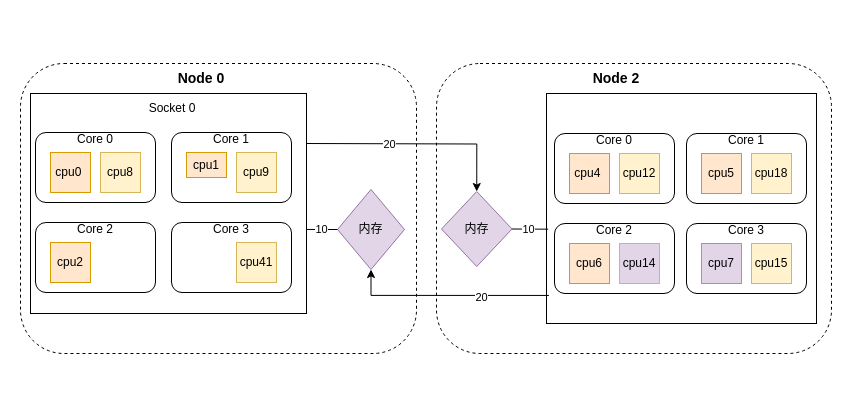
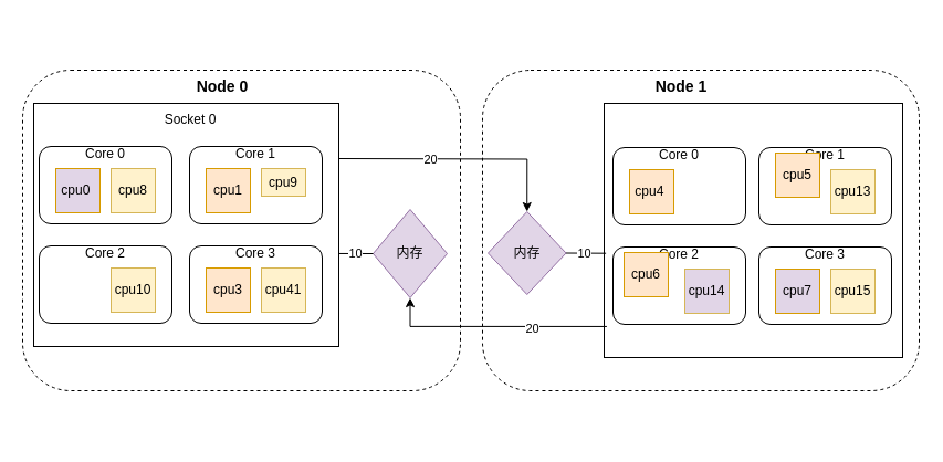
  <mxCell id="0" />
  <mxCell id="1" parent="0" />
  <mxCell id="2" value="&lt;br&gt;&lt;br&gt;&lt;br&gt;&lt;br&gt;&lt;br&gt;&lt;br&gt;&lt;br&gt;&lt;br&gt;&lt;br&gt;&lt;br&gt;&lt;br&gt;&lt;br&gt;&lt;br&gt;&lt;br&gt;&lt;br&gt;&lt;br&gt;&lt;br&gt;&lt;br&gt;&lt;br&gt;&lt;br&gt;&lt;br&gt;&lt;br&gt;&lt;br&gt;&lt;br&gt;&lt;br&gt;&lt;br&gt;&lt;br&gt;&lt;br&gt;&lt;br&gt;" style="rounded=1;whiteSpace=wrap;html=1;dashed=1;" vertex="1" parent="1"><mxGeometry x="436" y="20" width="395" height="290" as="geometry" /></mxCell>
  <mxCell id="3" value="" style="rounded=0;whiteSpace=wrap;html=1;" vertex="1" parent="1"><mxGeometry x="546" y="50" width="270" height="230" as="geometry" /></mxCell>
  <mxCell id="4" value="&lt;br&gt;&lt;br&gt;&lt;br&gt;&lt;br&gt;&lt;br&gt;&lt;br&gt;&lt;br&gt;&lt;br&gt;&lt;br&gt;&lt;br&gt;&lt;br&gt;&lt;br&gt;&lt;br&gt;&lt;br&gt;&lt;br&gt;&lt;br&gt;&lt;br&gt;&lt;br&gt;&lt;br&gt;&lt;br&gt;&lt;br&gt;&lt;br&gt;&lt;br&gt;&lt;br&gt;&lt;br&gt;&lt;br&gt;&lt;br&gt;&lt;br&gt;&lt;br&gt;" style="rounded=1;whiteSpace=wrap;html=1;dashed=1;" vertex="1" parent="1"><mxGeometry x="20" y="20" width="396" height="290" as="geometry" /></mxCell>
  <mxCell id="5" value="" style="rounded=0;whiteSpace=wrap;html=1;" vertex="1" parent="1"><mxGeometry x="30" y="50" width="276" height="220" as="geometry" /></mxCell>
  <mxCell id="6" value="Core 0&lt;br&gt;&lt;br&gt;&lt;br&gt;&lt;br&gt;&lt;br&gt;" style="rounded=1;whiteSpace=wrap;html=1;" vertex="1" parent="1"><mxGeometry x="35" y="89" width="120" height="70" as="geometry" /></mxCell>
- <mxCell id="7" value="cpu0&amp;nbsp;" style="whiteSpace=wrap;html=1;aspect=fixed;fillColor=#ffe6cc;strokeColor=#d79b00;" vertex="1" parent="1"><mxGeometry x="50" y="109" width="40" height="40" as="geometry" /></mxCell>
+ <mxCell id="7" value="cpu0&amp;nbsp;" style="whiteSpace=wrap;html=1;aspect=fixed;fillColor=#e1d5e7;strokeColor=#d79b00;" vertex="1" parent="1"><mxGeometry x="50" y="109" width="40" height="40" as="geometry" /></mxCell>
  <mxCell id="8" value="cpu8" style="whiteSpace=wrap;html=1;aspect=fixed;fillColor=#fff2cc;strokeColor=#d6b656;" vertex="1" parent="1"><mxGeometry x="100" y="109" width="40" height="40" as="geometry" /></mxCell>
  <mxCell id="9" value="Core 1&lt;br&gt;&lt;br&gt;&lt;br&gt;&lt;br&gt;&lt;br&gt;" style="rounded=1;whiteSpace=wrap;html=1;" vertex="1" parent="1"><mxGeometry x="171" y="89" width="120" height="70" as="geometry" /></mxCell>
- <mxCell id="10" value="cpu1" style="whiteSpace=wrap;html=1;aspect=fixed;fillColor=#ffe6cc;strokeColor=#d79b00;" vertex="1" parent="1"><mxGeometry x="186" y="109" width="40" height="25" as="geometry" /></mxCell>
- <mxCell id="11" value="cpu9" style="whiteSpace=wrap;html=1;aspect=fixed;fillColor=#fff2cc;strokeColor=#d6b656;" vertex="1" parent="1"><mxGeometry x="236" y="109" width="40" height="40" as="geometry" /></mxCell>
+ <mxCell id="10" value="cpu1" style="whiteSpace=wrap;html=1;aspect=fixed;fillColor=#ffe6cc;strokeColor=#d79b00;" vertex="1" parent="1"><mxGeometry x="186" y="109" width="40" height="40" as="geometry" /></mxCell>
+ <mxCell id="11" value="cpu9" style="whiteSpace=wrap;html=1;aspect=fixed;fillColor=#fff2cc;strokeColor=#d6b656;" vertex="1" parent="1"><mxGeometry x="236" y="109" width="40" height="25" as="geometry" /></mxCell>
  <mxCell id="12" value="Core 2&lt;br&gt;&lt;br&gt;&lt;br&gt;&lt;br&gt;&lt;br&gt;" style="rounded=1;whiteSpace=wrap;html=1;" vertex="1" parent="1"><mxGeometry x="35" y="179" width="120" height="70" as="geometry" /></mxCell>
- <mxCell id="13" value="cpu2" style="whiteSpace=wrap;html=1;aspect=fixed;fillColor=#ffe6cc;strokeColor=#d79b00;" vertex="1" parent="1"><mxGeometry x="50" y="199" width="40" height="40" as="geometry" /></mxCell>
+ <mxCell id="14" value="cpu10" style="whiteSpace=wrap;html=1;aspect=fixed;fillColor=#fff2cc;strokeColor=#d6b656;" vertex="1" parent="1"><mxGeometry x="100" y="199" width="40" height="40" as="geometry" /></mxCell>
  <mxCell id="15" value="Core 3&lt;br&gt;&lt;br&gt;&lt;br&gt;&lt;br&gt;&lt;br&gt;" style="rounded=1;whiteSpace=wrap;html=1;" vertex="1" parent="1"><mxGeometry x="171" y="179" width="120" height="70" as="geometry" /></mxCell>
+ <mxCell id="16" value="cpu3" style="whiteSpace=wrap;html=1;aspect=fixed;fillColor=#ffe6cc;strokeColor=#d79b00;" vertex="1" parent="1"><mxGeometry x="186" y="199" width="40" height="40" as="geometry" /></mxCell>
  <mxCell id="17" value="cpu41" style="whiteSpace=wrap;html=1;aspect=fixed;fillColor=#fff2cc;strokeColor=#d6b656;" vertex="1" parent="1"><mxGeometry x="236" y="199" width="40" height="40" as="geometry" /></mxCell>
  <mxCell id="18" value="Node 0" style="text;html=1;strokeColor=none;fillColor=none;align=center;verticalAlign=middle;whiteSpace=wrap;rounded=0;fontStyle=1;fontSize=14;" vertex="1" parent="1"><mxGeometry x="171" y="20" width="60" height="30" as="geometry" /></mxCell>
  <mxCell id="19" value="Core 0&lt;br&gt;&lt;br&gt;&lt;br&gt;&lt;br&gt;&lt;br&gt;" style="rounded=1;whiteSpace=wrap;html=1;" vertex="1" parent="1"><mxGeometry x="554" y="90" width="120" height="70" as="geometry" /></mxCell>
  <mxCell id="20" value="cpu4&amp;nbsp;" style="whiteSpace=wrap;html=1;aspect=fixed;fillColor=#ffe6cc;strokeColor=#d79b00;" vertex="1" parent="1"><mxGeometry x="569" y="110" width="40" height="40" as="geometry" /></mxCell>
- <mxCell id="21" value="cpu12" style="whiteSpace=wrap;html=1;aspect=fixed;fillColor=#fff2cc;strokeColor=#d6b656;" vertex="1" parent="1"><mxGeometry x="619" y="110" width="40" height="40" as="geometry" /></mxCell>
  <mxCell id="22" value="Core 1&lt;br&gt;&lt;br&gt;&lt;br&gt;&lt;br&gt;&lt;br&gt;" style="rounded=1;whiteSpace=wrap;html=1;" vertex="1" parent="1"><mxGeometry x="686" y="90" width="120" height="70" as="geometry" /></mxCell>
- <mxCell id="23" value="cpu5" style="whiteSpace=wrap;html=1;aspect=fixed;fillColor=#ffe6cc;strokeColor=#d79b00;" vertex="1" parent="1"><mxGeometry x="701" y="110" width="40" height="40" as="geometry" /></mxCell>
- <mxCell id="24" value="cpu18" style="whiteSpace=wrap;html=1;aspect=fixed;fillColor=#fff2cc;strokeColor=#d6b656;" vertex="1" parent="1"><mxGeometry x="751" y="110" width="40" height="40" as="geometry" /></mxCell>
+ <mxCell id="23" value="cpu5" style="whiteSpace=wrap;html=1;aspect=fixed;fillColor=#ffe6cc;strokeColor=#d79b00;" vertex="1" parent="1"><mxGeometry x="701" y="95" width="40" height="40" as="geometry" /></mxCell>
+ <mxCell id="24" value="cpu13" style="whiteSpace=wrap;html=1;aspect=fixed;fillColor=#fff2cc;strokeColor=#d6b656;" vertex="1" parent="1"><mxGeometry x="751" y="110" width="40" height="40" as="geometry" /></mxCell>
  <mxCell id="25" value="Core 2&lt;br&gt;&lt;br&gt;&lt;br&gt;&lt;br&gt;&lt;br&gt;" style="rounded=1;whiteSpace=wrap;html=1;" vertex="1" parent="1"><mxGeometry x="554" y="180" width="120" height="70" as="geometry" /></mxCell>
- <mxCell id="26" value="cpu6" style="whiteSpace=wrap;html=1;aspect=fixed;fillColor=#ffe6cc;strokeColor=#d79b00;" vertex="1" parent="1"><mxGeometry x="569" y="200" width="40" height="40" as="geometry" /></mxCell>
+ <mxCell id="26" value="cpu6" style="whiteSpace=wrap;html=1;aspect=fixed;fillColor=#ffe6cc;strokeColor=#d79b00;" vertex="1" parent="1"><mxGeometry x="564" y="185" width="40" height="40" as="geometry" /></mxCell>
  <mxCell id="27" value="cpu14" style="whiteSpace=wrap;html=1;aspect=fixed;fillColor=#e1d5e7;strokeColor=#d6b656;" vertex="1" parent="1"><mxGeometry x="619" y="200" width="40" height="40" as="geometry" /></mxCell>
  <mxCell id="28" value="Core 3&lt;br&gt;&lt;br&gt;&lt;br&gt;&lt;br&gt;&lt;br&gt;" style="rounded=1;whiteSpace=wrap;html=1;" vertex="1" parent="1"><mxGeometry x="686" y="180" width="120" height="70" as="geometry" /></mxCell>
  <mxCell id="29" value="cpu7" style="whiteSpace=wrap;html=1;aspect=fixed;fillColor=#e1d5e7;strokeColor=#d79b00;" vertex="1" parent="1"><mxGeometry x="701" y="200" width="40" height="40" as="geometry" /></mxCell>
  <mxCell id="30" value="cpu15" style="whiteSpace=wrap;html=1;aspect=fixed;fillColor=#fff2cc;strokeColor=#d6b656;" vertex="1" parent="1"><mxGeometry x="751" y="200" width="40" height="40" as="geometry" /></mxCell>
- <mxCell id="31" value="Node 2" style="text;html=1;strokeColor=none;fillColor=none;align=center;verticalAlign=middle;whiteSpace=wrap;rounded=0;fontStyle=1;fontSize=14;" vertex="1" parent="1"><mxGeometry x="586" y="20" width="60" height="30" as="geometry" /></mxCell>
+ <mxCell id="31" value="Node 1" style="text;html=1;strokeColor=none;fillColor=none;align=center;verticalAlign=middle;whiteSpace=wrap;rounded=0;fontStyle=1;fontSize=14;" vertex="1" parent="1"><mxGeometry x="586" y="20" width="60" height="30" as="geometry" /></mxCell>
  <mxCell id="32" value="内存" style="rhombus;whiteSpace=wrap;html=1;fillColor=#e1d5e7;strokeColor=#9673a6;" vertex="1" parent="1"><mxGeometry x="337" y="146" width="67" height="80" as="geometry" /></mxCell>
  <mxCell id="33" value="Socket 0" style="text;html=1;strokeColor=none;fillColor=none;align=center;verticalAlign=middle;whiteSpace=wrap;rounded=0;" vertex="1" parent="1"><mxGeometry x="142" y="50" width="60" height="30" as="geometry" /></mxCell>
  <mxCell id="34" value="内存" style="rhombus;whiteSpace=wrap;html=1;fillColor=#e1d5e7;strokeColor=#9673a6;" vertex="1" parent="1"><mxGeometry x="441" y="148" width="70.5" height="75" as="geometry" /></mxCell>
  <mxCell id="35" value="" style="endArrow=none;html=1;rounded=0;entryX=0.006;entryY=0.59;entryDx=0;entryDy=0;entryPerimeter=0;exitX=1;exitY=0.5;exitDx=0;exitDy=0;" edge="1" parent="1" source="34" target="3"><mxGeometry width="50" height="50" relative="1" as="geometry"><mxPoint x="406" y="280" as="sourcePoint" /><mxPoint x="456" y="230" as="targetPoint" /></mxGeometry></mxCell>
  <mxCell id="36" value="10" style="edgeLabel;html=1;align=center;verticalAlign=middle;resizable=0;points=[];" vertex="1" connectable="0" parent="35"><mxGeometry x="-0.13" y="-3" relative="1" as="geometry"><mxPoint y="-3" as="offset" /></mxGeometry></mxCell>
  <mxCell id="37" value="" style="endArrow=none;html=1;rounded=0;entryX=0;entryY=0.5;entryDx=0;entryDy=0;exitX=1;exitY=0.618;exitDx=0;exitDy=0;exitPerimeter=0;" edge="1" parent="1" source="5" target="32"><mxGeometry width="50" height="50" relative="1" as="geometry"><mxPoint x="446" y="280" as="sourcePoint" /><mxPoint x="496" y="230" as="targetPoint" /></mxGeometry></mxCell>
  <mxCell id="38" value="10" style="edgeLabel;html=1;align=center;verticalAlign=middle;resizable=0;points=[];" vertex="1" connectable="0" parent="37"><mxGeometry x="-0.019" relative="1" as="geometry"><mxPoint as="offset" /></mxGeometry></mxCell>
  <mxCell id="39" value="" style="endArrow=classic;html=1;rounded=0;edgeStyle=orthogonalEdgeStyle;entryX=0.5;entryY=0;entryDx=0;entryDy=0;" edge="1" parent="1" target="34"><mxGeometry width="50" height="50" relative="1" as="geometry"><mxPoint x="306" y="100" as="sourcePoint" /><mxPoint x="356" y="50" as="targetPoint" /></mxGeometry></mxCell>
  <mxCell id="40" value="20" style="edgeLabel;html=1;align=center;verticalAlign=middle;resizable=0;points=[];" vertex="1" connectable="0" parent="39"><mxGeometry x="-0.236" y="-2" relative="1" as="geometry"><mxPoint y="-2" as="offset" /></mxGeometry></mxCell>
  <mxCell id="41" value="" style="endArrow=classic;html=1;rounded=0;exitX=0.009;exitY=0.878;exitDx=0;exitDy=0;exitPerimeter=0;edgeStyle=orthogonalEdgeStyle;entryX=0.5;entryY=1;entryDx=0;entryDy=0;" edge="1" parent="1" source="3" target="32"><mxGeometry width="50" height="50" relative="1" as="geometry"><mxPoint x="446" y="280" as="sourcePoint" /><mxPoint x="496" y="230" as="targetPoint" /><Array as="points"><mxPoint x="371" y="252" /></Array></mxGeometry></mxCell>
  <mxCell id="42" value="20" style="edgeLabel;html=1;align=center;verticalAlign=middle;resizable=0;points=[];" vertex="1" connectable="0" parent="41"><mxGeometry x="-0.331" y="2" relative="1" as="geometry"><mxPoint as="offset" /></mxGeometry></mxCell>
